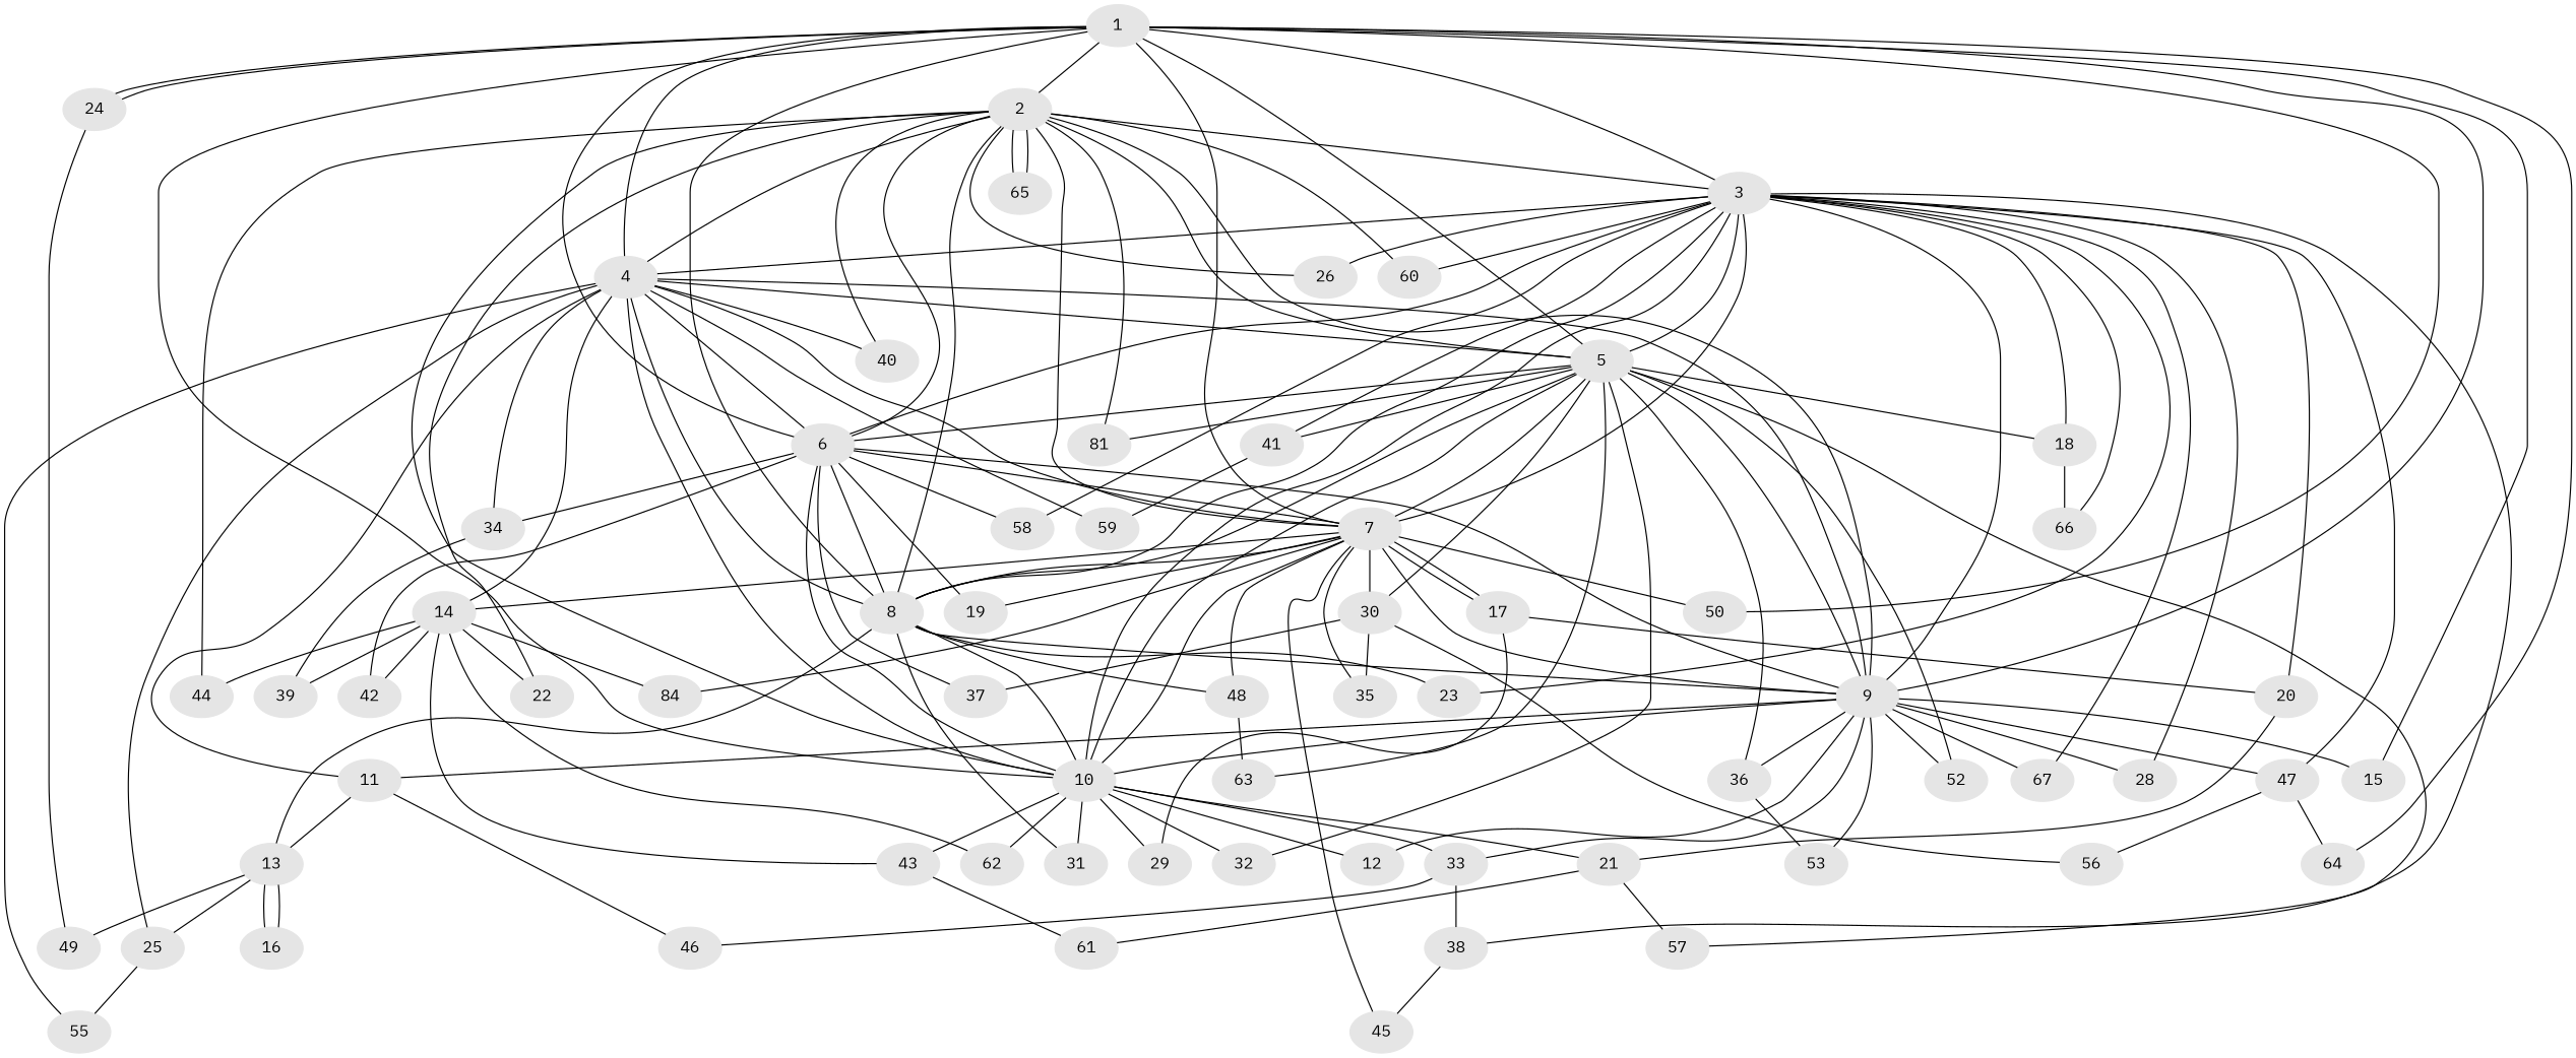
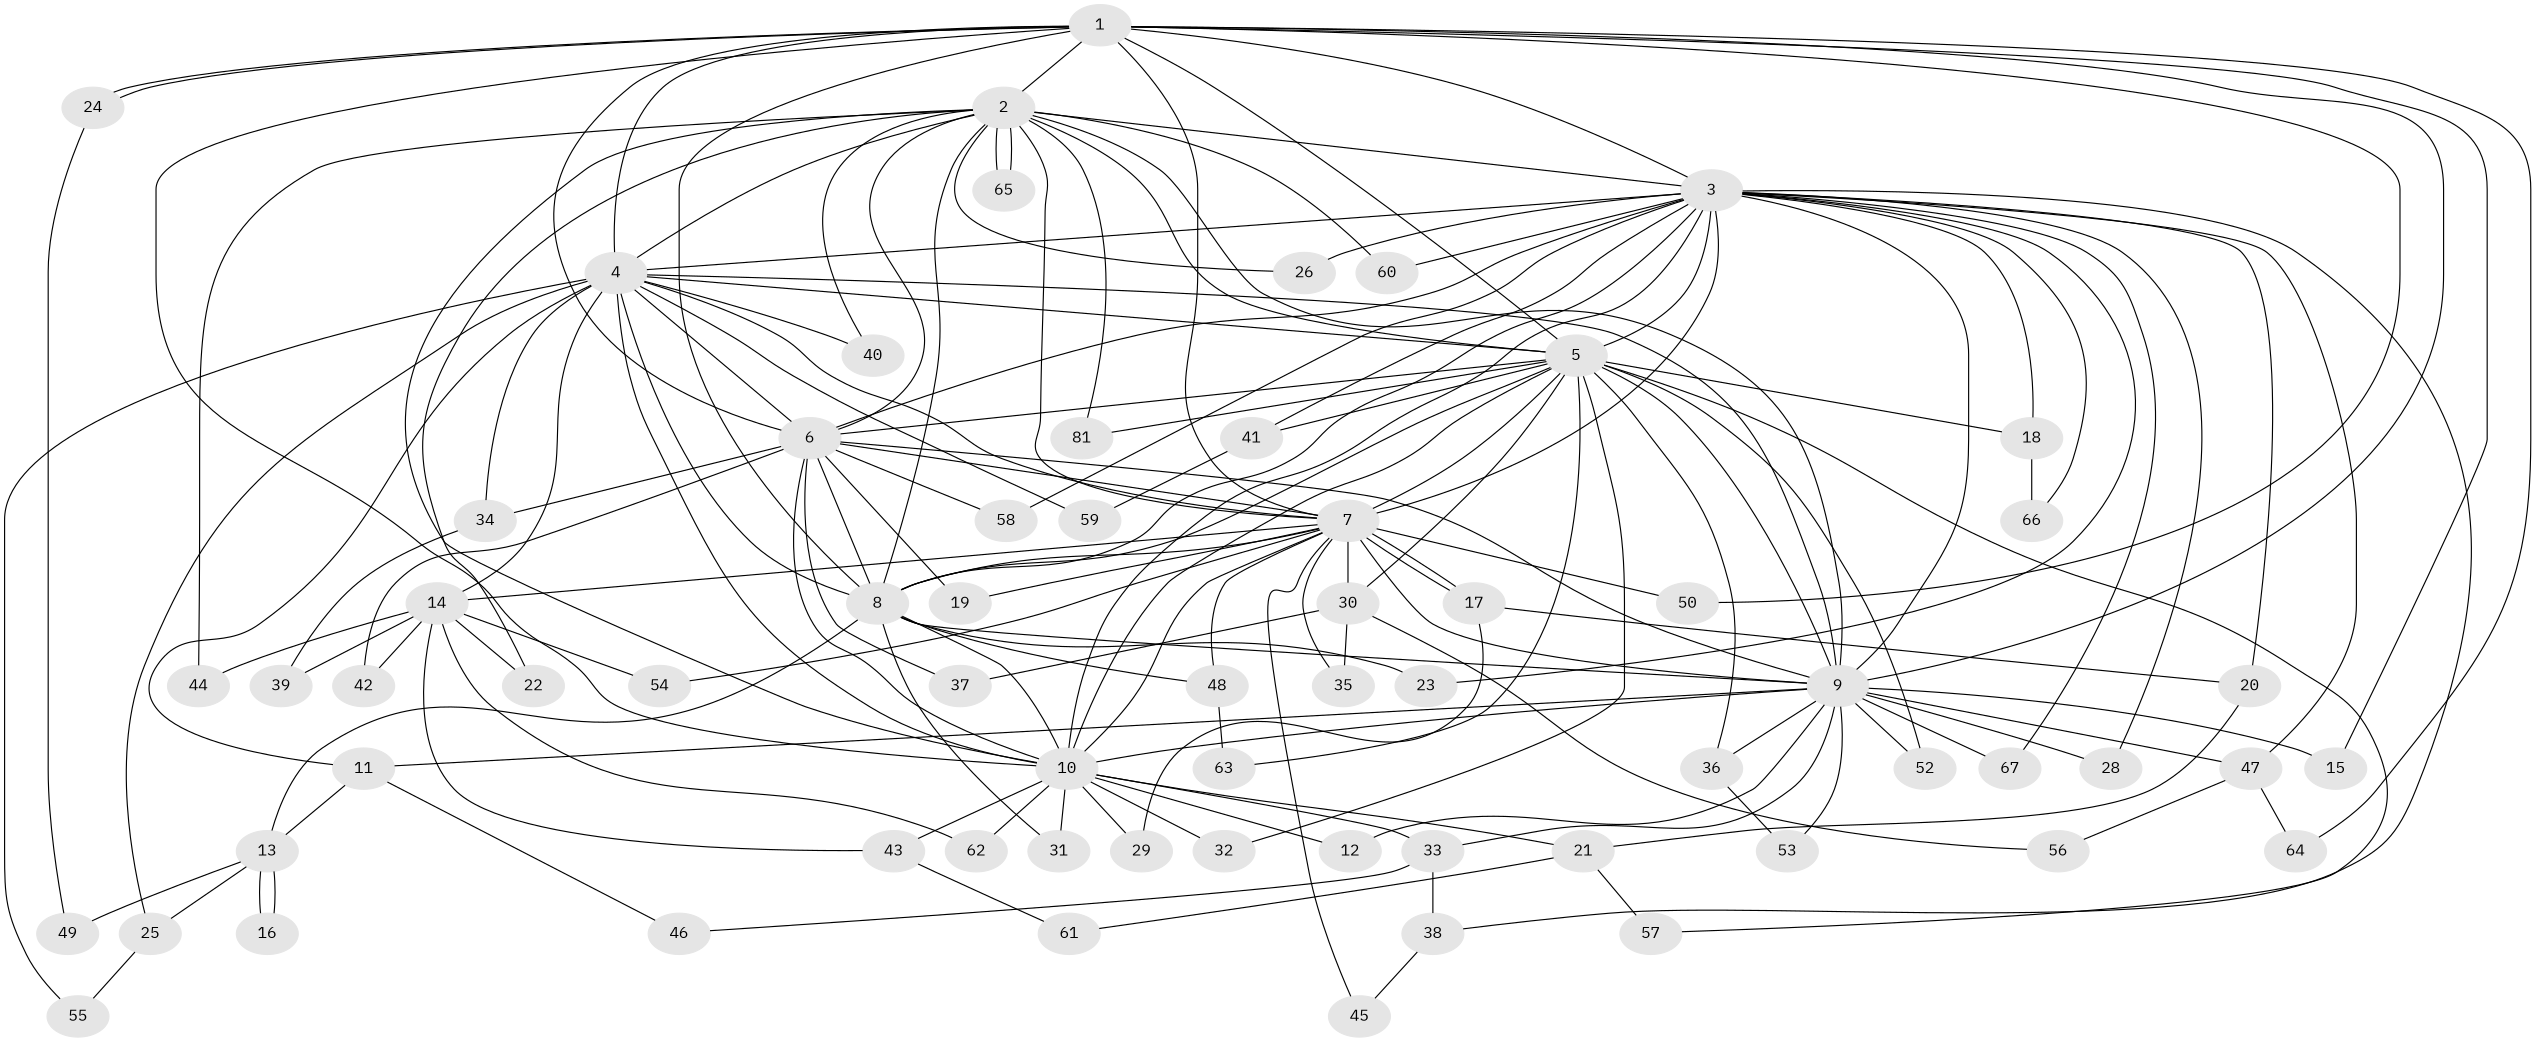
  graph {
    fontname="IBM Plex Mono"
    node [color=gray90 fontname="IBM Plex Mono" style=filled]
    edge [fontname="IBM Plex Mono"]
    1
    2
    3
    4
    5
    6
    7
    8
    9
    10
    15
    24
    50
    64
    22
    26
    40
    44
    n19 [label=81]
    60
    65
    18
    20
    23
    n25 [label=67]
    28
    38
    41
    47
    58
    66
    11
    14
    25
    34
    55
    59
    30
    32
    36
    52
    57
    63
    19
    37
    42
    17
    35
    45
    48
-   54 [label=84]
+   54
    13
    31
    12
    33
    53
    21
    29
    43
    62
    49
    56
    46
    39
    16
    61
    1 -- 2
    1 -- 3
    1 -- 4
    1 -- 5
    1 -- 6
    1 -- 7
    1 -- 8
    1 -- 9
    1 -- 10
    1 -- 15
    1 -- 24
    1 -- 24
    1 -- 50
    1 -- 64
    2 -- 3
    2 -- 4
    2 -- 5
    2 -- 6
    2 -- 7
    2 -- 8
    2 -- 9
    2 -- 10
    2 -- 22
    2 -- 26
    2 -- 40
    2 -- 44
    2 -- n19
    2 -- 60
    2 -- 65
    2 -- 65
    3 -- 4
    3 -- 5
    3 -- 6
    3 -- 7
    3 -- 8
    3 -- 9
    3 -- 10
    3 -- 26
    3 -- 60
    3 -- 18
    3 -- 20
    3 -- 23
    3 -- n25
    3 -- 28
    3 -- 38
    3 -- 41
    3 -- 47
    3 -- 58
    3 -- 66
    4 -- 5
    4 -- 6
    4 -- 7
    4 -- 8
    4 -- 9
    4 -- 10
    4 -- 40
    4 -- 11
    4 -- 14
    4 -- 25
    4 -- 34
    4 -- 55
    4 -- 59
    5 -- 6
    5 -- 7
    5 -- 8
    5 -- 9
    5 -- 10
    5 -- n19
    5 -- 18
    5 -- 41
    5 -- 30
    5 -- 32
    5 -- 36
    5 -- 52
    5 -- 57
    5 -- 63
    6 -- 7
    6 -- 8
    6 -- 9
    6 -- 10
    6 -- 58
    6 -- 34
    6 -- 19
    6 -- 37
    6 -- 42
    7 -- 8
    7 -- 9
    7 -- 10
    7 -- 50
    7 -- 14
    7 -- 30
    7 -- 19
    7 -- 17
    7 -- 17
    7 -- 35
    7 -- 45
    7 -- 48
    7 -- 54
    8 -- 9
    8 -- 10
    8 -- 23
    8 -- 48
    8 -- 13
    8 -- 31
    9 -- 10
    9 -- 15
    9 -- n25
    9 -- 28
    9 -- 47
    9 -- 11
    9 -- 36
    9 -- 52
    9 -- 12
    9 -- 33
    9 -- 53
    10 -- 32
    10 -- 31
    10 -- 12
    10 -- 33
    10 -- 21
    10 -- 29
    10 -- 43
    10 -- 62
    24 -- 49
    18 -- 66
    20 -- 21
    38 -- 45
    41 -- 59
    47 -- 64
    47 -- 56
    11 -- 13
    11 -- 46
    14 -- 22
    14 -- 44
    14 -- 42
    14 -- 54
    14 -- 43
    14 -- 62
    14 -- 39
    25 -- 55
    34 -- 39
    30 -- 37
    30 -- 35
    30 -- 56
    36 -- 53
    17 -- 20
    17 -- 29
    48 -- 63
    13 -- 25
    13 -- 49
    13 -- 16
    13 -- 16
    33 -- 38
    33 -- 46
    21 -- 57
    21 -- 61
    43 -- 61
  }
